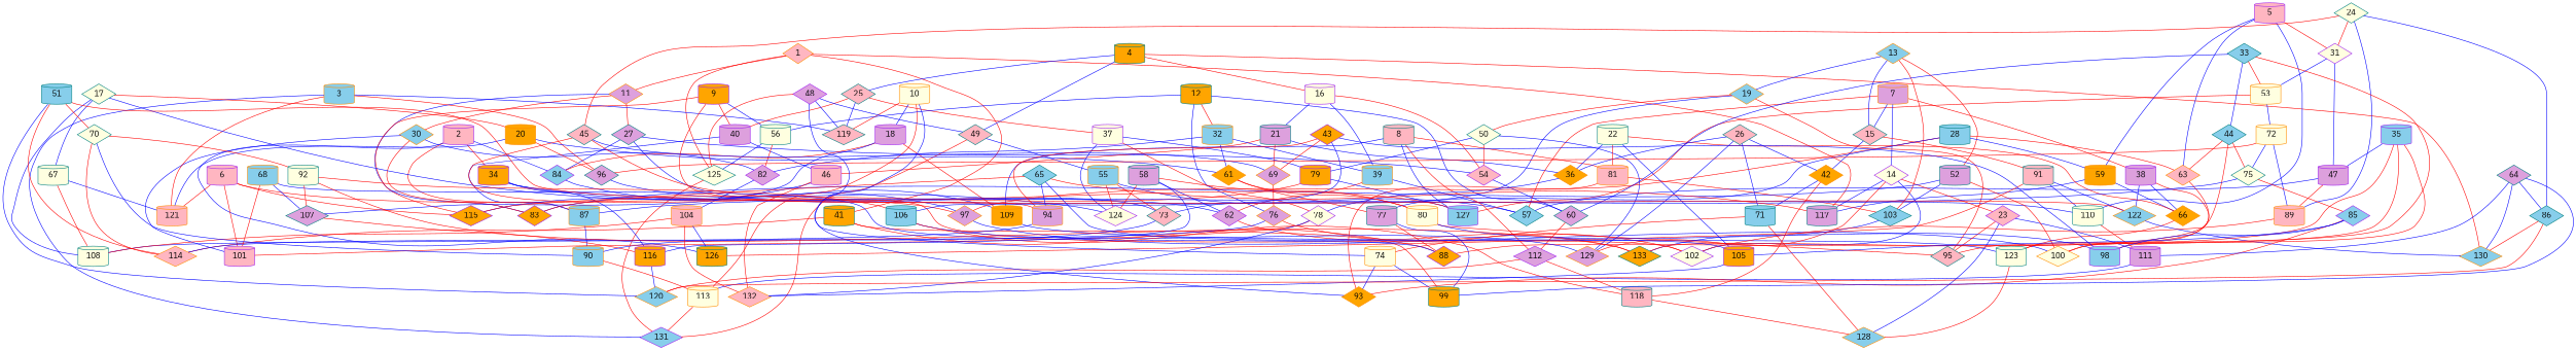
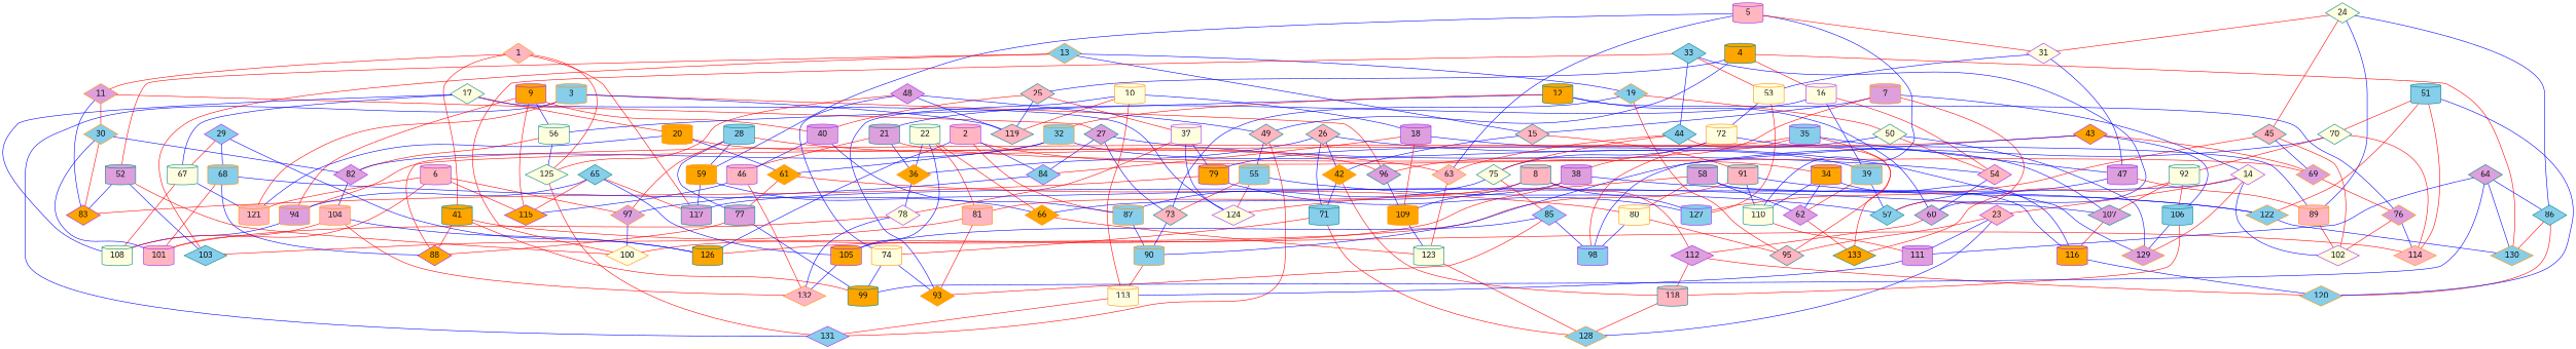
  graph {
    fontname="IBM Plex Sans"
    node [color=teal fillcolor=skyblue fontname="IBM Plex Sans" shape=diamond style=filled]
    edge [color=blue fontname="IBM Plex Sans"]
    1 [color=darkorange fillcolor=lightpink]
    11 [color=darkorange fillcolor=plum]
    41 [fillcolor=orange shape=cylinder]
    117 [fillcolor=plum shape=cylinder]
    125 [fillcolor=lightyellow]
    27 [fillcolor=plum]
    30 [color=darkorange]
    83 [color=purple fillcolor=orange]
    88 [color=purple fillcolor=orange]
    99 [fillcolor=orange shape=cylinder]
    114 [color=darkorange fillcolor=lightpink]
    131 [color=purple]
    2 [color=purple fillcolor=lightpink shape=cylinder]
    34 [color=purple fillcolor=orange shape=cylinder]
    84 [color=purple]
    87 [color=darkorange shape=cylinder]
    126 [fillcolor=orange shape=cylinder]
    110 [fillcolor=lightyellow shape=cylinder]
    62 [color=purple fillcolor=plum]
    116 [color=purple fillcolor=orange shape=cylinder]
    97 [color=darkorange fillcolor=plum]
    90 [color=darkorange shape=cylinder]
    3 [color=darkorange shape=cylinder]
    96 [fillcolor=plum]
    119 [fillcolor=lightpink]
    121 [color=darkorange fillcolor=lightpink shape=cylinder]
    109 [color=darkorange fillcolor=orange shape=cylinder]
    4 [fillcolor=orange shape=cylinder]
    16 [color=purple fillcolor=lightyellow shape=cylinder]
    25 [fillcolor=lightpink]
    49 [fillcolor=lightpink]
    130 [color=darkorange]
    21 [fillcolor=plum shape=cylinder]
    39 [color=darkorange shape=cylinder]
    54 [color=purple fillcolor=lightpink]
    40 [color=purple fillcolor=plum shape=cylinder]
    37 [color=purple fillcolor=lightyellow shape=cylinder]
    55 [color=darkorange shape=cylinder]
    5 [color=purple fillcolor=lightpink shape=cylinder]
    31 [color=purple fillcolor=lightyellow]
    59 [color=darkorange fillcolor=orange shape=cylinder]
    63 [color=darkorange fillcolor=lightpink]
    47 [color=purple fillcolor=plum shape=cylinder]
    53 [color=darkorange fillcolor=lightyellow shape=cylinder]
    66 [color=darkorange fillcolor=orange]
    123 [fillcolor=lightyellow shape=cylinder]
    111 [color=purple fillcolor=plum shape=cylinder]
    6 [color=purple fillcolor=lightpink shape=cylinder]
    101 [color=purple fillcolor=lightpink shape=cylinder]
    115 [color=purple fillcolor=orange]
    100 [color=darkorange fillcolor=lightyellow]
    7 [color=darkorange fillcolor=plum shape=cylinder]
    14 [color=purple fillcolor=lightyellow]
    15 [fillcolor=lightpink]
    38 [color=purple fillcolor=plum shape=cylinder]
    57
    23 [color=purple fillcolor=lightpink]
    102 [color=purple fillcolor=lightyellow]
    129 [color=darkorange fillcolor=plum]
    42 [color=darkorange fillcolor=orange]
    91 [fillcolor=lightpink shape=cylinder]
    122 [color=darkorange]
    8 [fillcolor=lightpink shape=cylinder]
    81 [color=darkorange fillcolor=lightpink shape=cylinder]
    112 [color=purple fillcolor=plum]
    127 [color=purple shape=cylinder]
    93 [color=darkorange fillcolor=orange]
    103
    118 [fillcolor=lightpink shape=cylinder]
    120 [color=darkorange]
    9 [color=purple fillcolor=orange shape=cylinder]
    56 [fillcolor=lightyellow shape=cylinder]
    94 [color=darkorange fillcolor=plum shape=cylinder]
    46 [color=purple fillcolor=lightpink shape=cylinder]
    82 [color=purple fillcolor=plum]
    108 [fillcolor=lightyellow shape=cylinder]
    10 [color=darkorange fillcolor=lightyellow shape=cylinder]
    18 [color=purple fillcolor=plum shape=cylinder]
    113 [color=darkorange fillcolor=lightyellow shape=cylinder]
    107 [fillcolor=plum]
    73 [fillcolor=lightpink]
    12 [fillcolor=orange shape=cylinder]
    32 [color=darkorange shape=cylinder]
    60 [fillcolor=plum]
    76 [color=darkorange fillcolor=plum]
    61 [color=darkorange fillcolor=orange]
    13 [color=darkorange]
    19 [color=darkorange]
    52 [fillcolor=plum shape=cylinder]
    50 [fillcolor=lightyellow]
    95 [fillcolor=lightpink]
    133 [fillcolor=orange]
    128 [color=darkorange]
    71 [shape=cylinder]
    36 [color=darkorange fillcolor=orange]
    69 [color=darkorange fillcolor=plum]
    17 [fillcolor=lightyellow]
    20 [color=darkorange fillcolor=orange shape=cylinder]
    67 [fillcolor=lightyellow shape=cylinder]
    124 [color=purple fillcolor=lightyellow]
    79 [color=purple fillcolor=orange shape=cylinder]
    77 [fillcolor=plum shape=cylinder]
    80 [color=darkorange fillcolor=lightyellow shape=cylinder]
    78 [color=purple fillcolor=lightyellow]
    132 [color=darkorange fillcolor=lightpink]
    22 [fillcolor=lightyellow shape=cylinder]
    105 [color=purple fillcolor=orange shape=cylinder]
    24 [fillcolor=lightyellow]
    45 [fillcolor=lightpink]
    86
    89 [color=darkorange fillcolor=lightpink shape=cylinder]
    26 [fillcolor=lightpink]
    74 [color=darkorange fillcolor=lightyellow shape=cylinder]
    28 [shape=cylinder]
+   29 [color=purple]
    68 [color=darkorange shape=cylinder]
    104 [color=darkorange fillcolor=lightpink shape=cylinder]
    72 [color=darkorange fillcolor=lightyellow shape=cylinder]
    33
    44
    75 [fillcolor=lightyellow]
    35 [color=purple shape=cylinder]
    98 [color=purple shape=cylinder]
    43 [color=purple fillcolor=orange]
    106 [shape=cylinder]
    85 [color=purple]
    48 [color=purple fillcolor=plum]
    51 [shape=cylinder]
    70 [fillcolor=lightyellow]
    92 [fillcolor=lightyellow shape=cylinder]
    58 [fillcolor=plum shape=cylinder]
    64 [fillcolor=plum]
    65
    1 -- 11 [color=red]
    1 -- 41 [color=red]
    1 -- 117 [color=red]
    1 -- 125 [color=red]
    11 -- 27 [color=red]
    11 -- 30 [color=red]
    11 -- 83
    41 -- 88 [color=red]
    41 -- 99 [color=red]
    41 -- 114 [color=red]
    125 -- 131 [color=red]
    27 -- 84
    27 -- 54
    27 -- 73
    30 -- 83 [color=red]
    30 -- 101
    30 -- 82
    2 -- 34 [color=red]
    2 -- 84
    2 -- 87 [color=red]
    2 -- 126
    34 -- 110
    34 -- 62
    34 -- 116
    84 -- 97
    87 -- 90
    110 -- 111 [color=red]
    62 -- 133 [color=red]
    116 -- 120
    97 -- 100
    90 -- 113 [color=red]
    3 -- 131
    3 -- 96 [color=red]
    3 -- 119
    3 -- 121 [color=red]
    96 -- 109
    109 -- 123
    4 -- 16 [color=red]
    4 -- 25
    4 -- 49
    4 -- 130 [color=red]
    16 -- 21
    16 -- 39
    16 -- 54 [color=red]
    25 -- 119
    25 -- 40 [color=red]
    25 -- 37 [color=red]
    49 -- 131 [color=red]
    49 -- 55
    21 -- 46 [color=red]
    21 -- 36
    21 -- 69 [color=red]
    39 -- 62 [color=red]
    39 -- 57
    54 -- 60
    40 -- 87
    40 -- 46
    37 -- 124
    37 -- 79
    37 -- 78 [color=red]
    55 -- 57
    55 -- 73 [color=red]
    55 -- 124 [color=red]
    5 -- 110
    5 -- 31 [color=red]
    5 -- 59
    5 -- 63
    31 -- 47
    31 -- 53
    59 -- 117
    59 -- 66
    63 -- 123 [color=red]
    47 -- 57
    47 -- 89 [color=red]
    53 -- 127 [color=red]
    53 -- 72
    66 -- 123 [color=red]
    123 -- 128 [color=red]
    111 -- 113
    6 -- 97 [color=red]
    6 -- 121 [color=red]
    6 -- 101 [color=red]
    6 -- 115 [color=red]
    7 -- 14
    7 -- 15
    7 -- 38 [color=red]
    7 -- 57 [color=red]
    14 -- 117
    14 -- 23 [color=red]
    14 -- 102
    14 -- 129 [color=red]
    15 -- 42
    15 -- 91 [color=red]
    38 -- 66
    38 -- 100 [color=red]
    38 -- 122
    23 -- 111
    23 -- 95 [color=red]
    23 -- 128
    42 -- 118 [color=red]
    42 -- 71
    91 -- 126 [color=red]
    91 -- 110
    91 -- 122
    122 -- 130
    8 -- 109
    8 -- 81 [color=red]
    8 -- 112 [color=red]
    8 -- 127
    81 -- 93 [color=red]
    81 -- 103 [color=red]
    112 -- 118 [color=red]
    112 -- 120 [color=red]
-   103 -- 133
    118 -- 128 [color=red]
    9 -- 40 [color=red]
    9 -- 115 [color=red]
    9 -- 56
    9 -- 94 [color=red]
    56 -- 125
    56 -- 82 [color=red]
    94 -- 108
    46 -- 115
    46 -- 132 [color=red]
    82 -- 104
    10 -- 119 [color=red]
    10 -- 93
    10 -- 18
    10 -- 113 [color=red]
    18 -- 84 [color=red]
    18 -- 109 [color=red]
    18 -- 107
    113 -- 131 [color=red]
    107 -- 116 [color=red]
    73 -- 90
    12 -- 56
    12 -- 32 [color=red]
    12 -- 60
    12 -- 76
    32 -- 39
    32 -- 82
    32 -- 61
    60 -- 112 [color=red]
    76 -- 114
    76 -- 102 [color=red]
    61 -- 77 [color=red]
    61 -- 80 [color=red]
    13 -- 15
    13 -- 103 [color=red]
    13 -- 19
    13 -- 52 [color=red]
    19 -- 73
    19 -- 50 [color=red]
    19 -- 95 [color=red]
    52 -- 83
    52 -- 100 [color=red]
    52 -- 103
    50 -- 54 [color=red]
    50 -- 129
    50 -- 79
    71 -- 128 [color=red]
    71 -- 74 [color=red]
    36 -- 78
    69 -- 76 [color=red]
    17 -- 108
    17 -- 20 [color=red]
    17 -- 67
    17 -- 124
    20 -- 96 [color=red]
    20 -- 121
    20 -- 61
    67 -- 121
    67 -- 108 [color=red]
    79 -- 83 [color=red]
    79 -- 127
    77 -- 88 [color=red]
    77 -- 99
    80 -- 95 [color=red]
    80 -- 98
    78 -- 101 [color=red]
    78 -- 132
    22 -- 66 [color=red]
    22 -- 81 [color=red]
    22 -- 36
    22 -- 105
    105 -- 132
    24 -- 31 [color=red]
    24 -- 45 [color=red]
    24 -- 86
    24 -- 89
    45 -- 102 [color=red]
    45 -- 127 [color=red]
    45 -- 69
    86 -- 130 [color=red]
    86 -- 120 [color=red]
    89 -- 102 [color=red]
    26 -- 129
    26 -- 42
    26 -- 71
    26 -- 36
    74 -- 99
    74 -- 93
    28 -- 97 [color=red]
    28 -- 59
    28 -- 63 [color=red]
    28 -- 77
+   29 -- 126
+   29 -- 67 [color=red]
+   29 -- 68
    68 -- 88
    68 -- 101 [color=red]
    68 -- 107
    104 -- 126
    104 -- 108 [color=red]
    104 -- 132 [color=red]
    72 -- 96 [color=red]
    72 -- 89
    72 -- 75
    33 -- 53 [color=red]
    33 -- 100 [color=red]
    33 -- 60
    33 -- 44
    44 -- 63 [color=red]
    44 -- 133 [color=red]
    44 -- 75 [color=red]
    75 -- 87
    75 -- 85 [color=red]
    35 -- 88 [color=red]
    35 -- 47
    35 -- 95 [color=red]
    35 -- 98 [color=red]
    43 -- 94 [color=red]
    43 -- 69 [color=red]
    43 -- 98
    43 -- 106
    106 -- 129
    106 -- 118 [color=red]
    85 -- 93 [color=red]
    85 -- 105
    85 -- 98
    48 -- 125 [color=red]
    48 -- 119
    48 -- 49
    48 -- 74
    51 -- 114 [color=red]
    51 -- 122 [color=red]
    51 -- 120
    51 -- 70 [color=red]
    70 -- 114 [color=red]
    70 -- 90
    70 -- 92 [color=red]
    92 -- 107 [color=red]
    92 -- 133 [color=red]
    92 -- 106 [color=red]
    58 -- 62
    58 -- 116
    58 -- 124 [color=red]
    58 -- 80 [color=red]
    64 -- 99
    64 -- 130
    64 -- 111
    64 -- 86
    65 -- 117 [color=red]
    65 -- 115 [color=red]
    65 -- 94
    65 -- 105
  }
